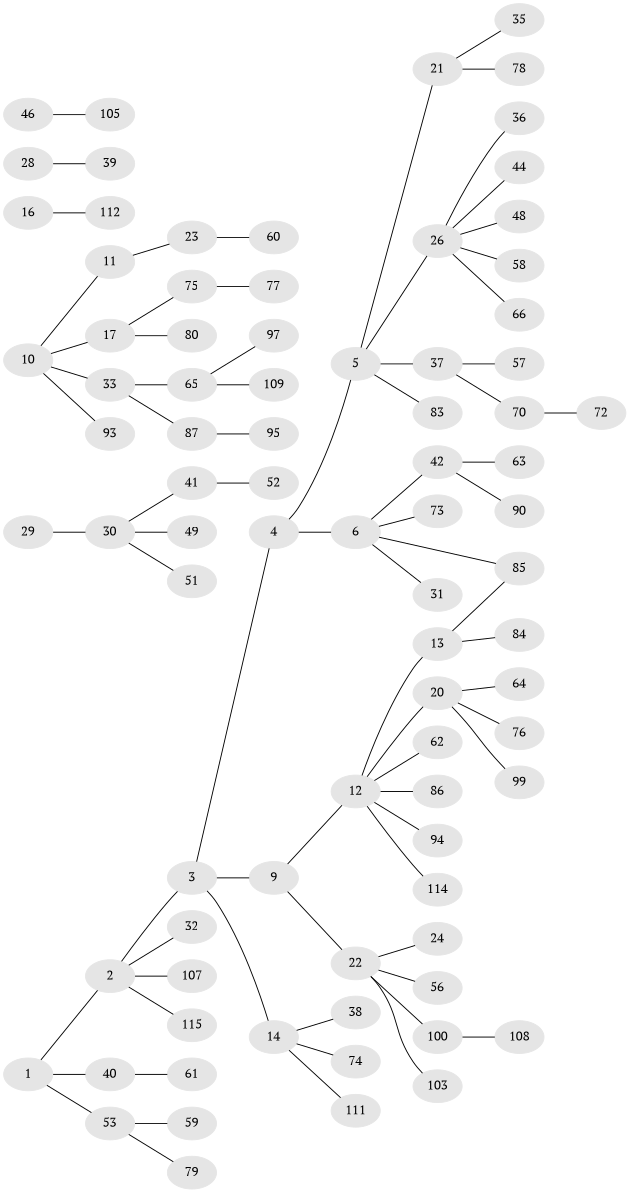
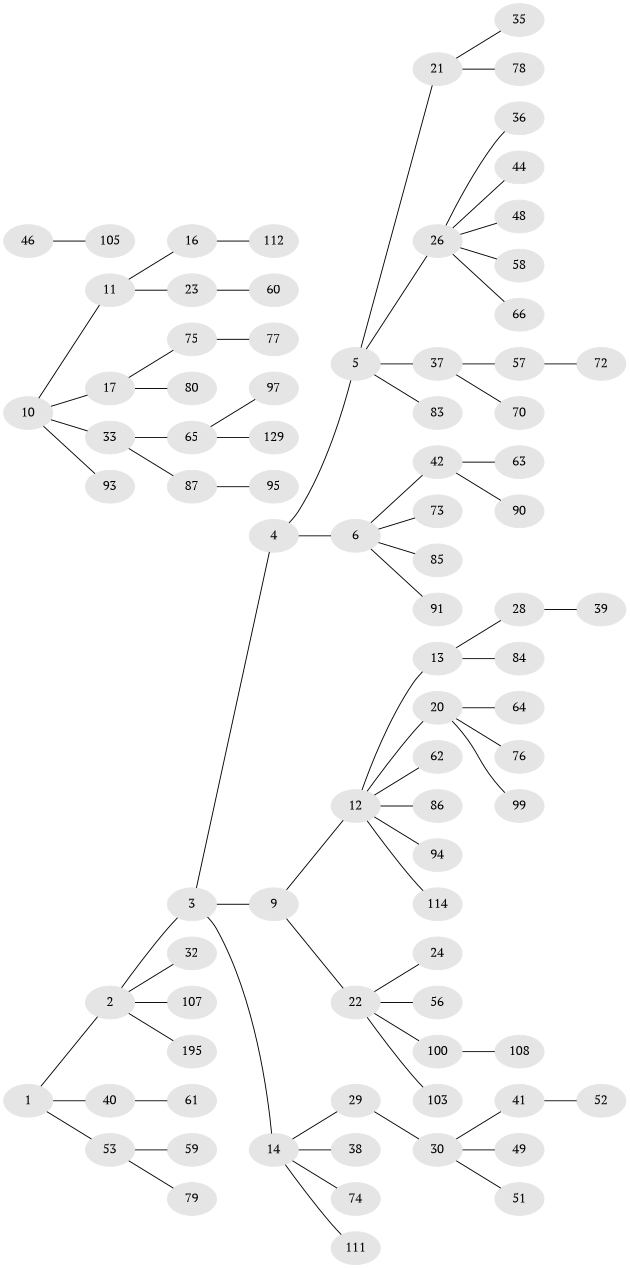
  graph {
    fontname="PT Serif"
    rankdir=LR
    node [color=gray90 fontname="PT Serif" style=filled]
    edge [fontname="PT Serif"]
    1 [super="+8"]
    2 [super="+7"]
    40 [super="+92"]
    53
    3
    32
    107
-   115
+   115 [label=195]
    61 [super="+71"]
    59
    79
    4
    9 [super="+98"]
    14 [super="+18"]
    5 [super="+15"]
    6 [super="+37"]
    12 [super="+19"]
    22 [super="+31"]
    29
    38
    74
    111
    21 [super="+25"]
    26 [super="+34"]
    n25 [label=37 super="+55"]
    83
    42 [super="+45"]
    73
    85
-   91 [label=31]
+   91
    35
    78
    36
    44
    48
    58
    66 [super="+82"]
    57
    70
    10 [super="+101"]
    11
    17
    33
    93 [super="+104"]
    63
    90
    13
    20 [super="+54"]
    62
    86 [super="+102"]
    94
    114
    24
    56
    100
    103
    16 [super="+43"]
    23 [super="+47"]
    75 [super="+110"]
    80 [super="+116"]
    65 [super="+69"]
    87
    112
    60 [super="+88"]
    28
    84 [super="+106"]
    64
    76
    99
    39 [super="+96"]
    30 [super="+68"]
    77
    108
    72
    41 [super="+89"]
    49 [super="+50"]
    51 [super="+67"]
    52
    97 [super="+113"]
-   109
+   109 [label=129]
    95
    46 [super="+81"]
    105
    1 -- 2
    1 -- 40
    1 -- 53
    2 -- 3
    2 -- 32
    2 -- 107
    2 -- 115
    40 -- 61
    53 -- 59
    53 -- 79
    3 -- 4
    3 -- 9
    3 -- 14
    4 -- 5
    4 -- 6
    9 -- 12
    9 -- 22
+   14 -- 29
    14 -- 38
    14 -- 74
    14 -- 111
    5 -- 21
    5 -- 26
    5 -- n25
    5 -- 83
    6 -- 42
    6 -- 73
    6 -- 85
    6 -- 91
    12 -- 13
    12 -- 20
    12 -- 62
    12 -- 86
    12 -- 94
    12 -- 114
    22 -- 24
    22 -- 56
    22 -- 100
    22 -- 103
    29 -- 30
    21 -- 35
    21 -- 78
    26 -- 36
    26 -- 44
    26 -- 48
    26 -- 58
    26 -- 66
    n25 -- 57
    n25 -- 70
    42 -- 63
    42 -- 90
-   70 -- 72
+   57 -- 72
    10 -- 11
    10 -- 17
    10 -- 33
    10 -- 93
+   11 -- 16
    11 -- 23
    17 -- 75
    17 -- 80
    33 -- 65
    33 -- 87
-   13 -- 85
+   13 -- 28
    13 -- 84
    20 -- 64
    20 -- 76
    20 -- 99
    100 -- 108
    16 -- 112
    23 -- 60
    75 -- 77
    65 -- 97
    65 -- 109
    87 -- 95
    28 -- 39
    30 -- 41
    30 -- 49
    30 -- 51
    41 -- 52
    46 -- 105
  }
